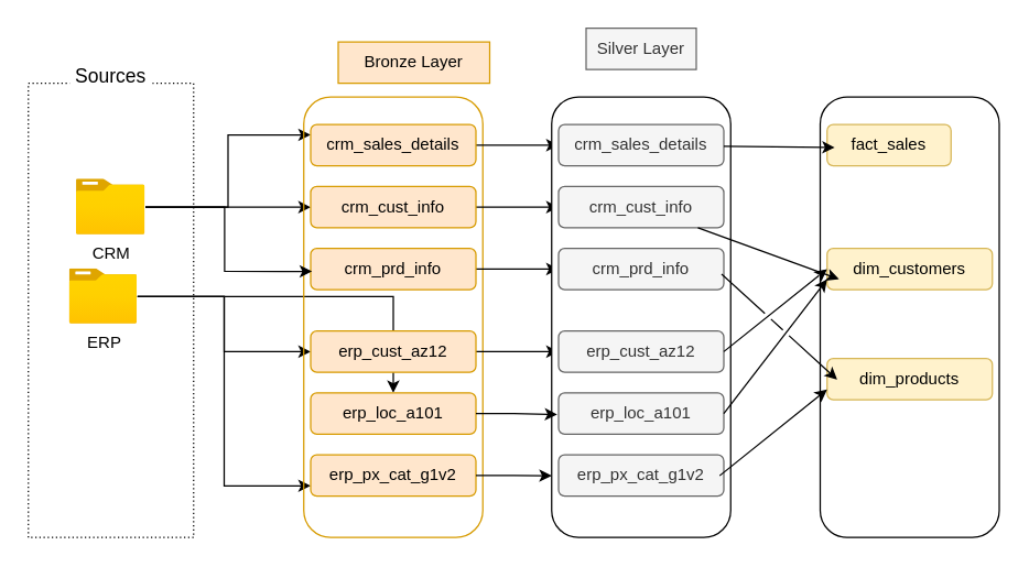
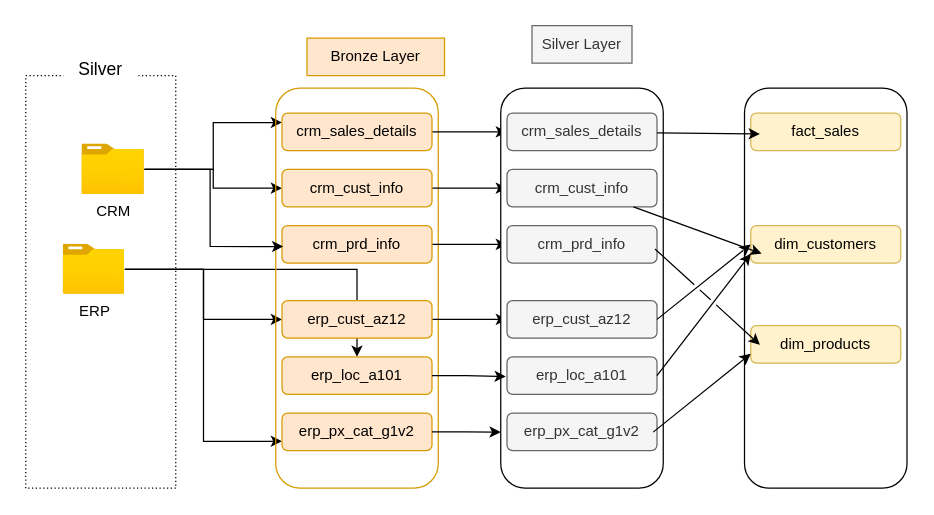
  <mxCell id="0" />
  <mxCell id="1" parent="0" />
  <mxCell id="2" value="" style="rounded=0;whiteSpace=wrap;html=1;fillColor=none;strokeColor=default;dashed=1;dashPattern=1 2;" parent="1" vertex="1"><mxGeometry x="20" y="60" width="120" height="330" as="geometry" /></mxCell>
- <mxCell id="3" value="&lt;font style=&quot;font-size: 14px;&quot;&gt;Sources&lt;/font&gt;" style="text;html=1;align=center;verticalAlign=middle;whiteSpace=wrap;rounded=0;fillColor=default;" parent="1" vertex="1"><mxGeometry x="50" y="40" width="60" height="30" as="geometry" /></mxCell>
+ <mxCell id="3" value="&lt;font style=&quot;font-size: 14px;&quot;&gt;Silver&lt;/font&gt;" style="text;html=1;align=center;verticalAlign=middle;whiteSpace=wrap;rounded=0;fillColor=default;" parent="1" vertex="1"><mxGeometry x="50" y="40" width="60" height="30" as="geometry" /></mxCell>
  <mxCell id="4" style="edgeStyle=orthogonalEdgeStyle;rounded=0;orthogonalLoop=1;jettySize=auto;html=1;entryX=0;entryY=0.25;entryDx=0;entryDy=0;" parent="1" source="6" target="14" edge="1"><mxGeometry relative="1" as="geometry" /></mxCell>
  <mxCell id="5" style="edgeStyle=orthogonalEdgeStyle;rounded=0;orthogonalLoop=1;jettySize=auto;html=1;" parent="1" source="6" target="16" edge="1"><mxGeometry relative="1" as="geometry" /></mxCell>
- <mxCell id="6" value="CRM" style="image;aspect=fixed;html=1;points=[];align=center;fontSize=12;image=img/lib/azure2/general/Folder_Blank.svg;" parent="1" vertex="1"><mxGeometry x="55" y="129.71" width="50" height="40.58" as="geometry" /></mxCell>
+ <mxCell id="6" value="CRM" style="image;aspect=fixed;html=1;points=[];align=center;fontSize=12;image=img/lib/azure2/general/Folder_Blank.svg;" parent="1" vertex="1"><mxGeometry x="65" y="114.71" width="50" height="40.58" as="geometry" /></mxCell>
  <mxCell id="7" style="edgeStyle=orthogonalEdgeStyle;rounded=0;orthogonalLoop=1;jettySize=auto;html=1;entryX=0;entryY=0.5;entryDx=0;entryDy=0;" parent="1" source="10" target="21" edge="1"><mxGeometry relative="1" as="geometry" /></mxCell>
  <mxCell id="8" style="edgeStyle=orthogonalEdgeStyle;rounded=0;orthogonalLoop=1;jettySize=auto;html=1;" parent="1" source="10" target="22" edge="1"><mxGeometry relative="1" as="geometry" /></mxCell>
  <mxCell id="9" style="edgeStyle=orthogonalEdgeStyle;rounded=0;orthogonalLoop=1;jettySize=auto;html=1;entryX=0;entryY=0.75;entryDx=0;entryDy=0;" parent="1" source="10" target="23" edge="1"><mxGeometry relative="1" as="geometry" /></mxCell>
  <mxCell id="10" value="ERP" style="image;aspect=fixed;html=1;points=[];align=center;fontSize=12;image=img/lib/azure2/general/Folder_Blank.svg;" parent="1" vertex="1"><mxGeometry x="50" y="195" width="49.29" height="40" as="geometry" /></mxCell>
  <mxCell id="11" value="" style="rounded=1;whiteSpace=wrap;html=1;fillColor=none;strokeColor=#d79b00;" parent="1" vertex="1"><mxGeometry x="220" y="70" width="130" height="320" as="geometry" /></mxCell>
  <mxCell id="12" value="Bronze Layer" style="text;html=1;align=center;verticalAlign=middle;whiteSpace=wrap;rounded=0;fillColor=#ffe6cc;strokeColor=#d79b00;" parent="1" vertex="1"><mxGeometry x="245" y="30" width="110" height="30" as="geometry" /></mxCell>
  <mxCell id="13" style="edgeStyle=orthogonalEdgeStyle;rounded=0;orthogonalLoop=1;jettySize=auto;html=1;exitX=1;exitY=0.5;exitDx=0;exitDy=0;entryX=0;entryY=0.5;entryDx=0;entryDy=0;" parent="1" source="14" target="26" edge="1"><mxGeometry relative="1" as="geometry" /></mxCell>
  <mxCell id="14" value="crm_sales_details" style="text;html=1;align=center;verticalAlign=middle;whiteSpace=wrap;rounded=1;fillColor=#ffe6cc;strokeColor=#d79b00;" parent="1" vertex="1"><mxGeometry x="225" y="90" width="120" height="30" as="geometry" /></mxCell>
  <mxCell id="15" style="edgeStyle=orthogonalEdgeStyle;rounded=0;orthogonalLoop=1;jettySize=auto;html=1;entryX=0;entryY=0.5;entryDx=0;entryDy=0;" parent="1" source="16" target="27" edge="1"><mxGeometry relative="1" as="geometry" /></mxCell>
  <mxCell id="16" value="crm_cust_info" style="text;html=1;align=center;verticalAlign=middle;whiteSpace=wrap;rounded=1;fillColor=#ffe6cc;strokeColor=#d79b00;" parent="1" vertex="1"><mxGeometry x="225" y="135" width="120" height="30" as="geometry" /></mxCell>
  <mxCell id="17" style="edgeStyle=orthogonalEdgeStyle;rounded=0;orthogonalLoop=1;jettySize=auto;html=1;entryX=0;entryY=0.5;entryDx=0;entryDy=0;" parent="1" source="18" target="28" edge="1"><mxGeometry relative="1" as="geometry" /></mxCell>
  <mxCell id="18" value="crm_prd_info" style="text;html=1;align=center;verticalAlign=middle;whiteSpace=wrap;rounded=1;fillColor=#ffe6cc;strokeColor=#d79b00;" parent="1" vertex="1"><mxGeometry x="225" y="180" width="120" height="30" as="geometry" /></mxCell>
  <mxCell id="19" style="edgeStyle=orthogonalEdgeStyle;rounded=0;orthogonalLoop=1;jettySize=auto;html=1;entryX=0.046;entryY=0.396;entryDx=0;entryDy=0;entryPerimeter=0;" parent="1" source="6" target="11" edge="1"><mxGeometry relative="1" as="geometry" /></mxCell>
  <mxCell id="20" style="edgeStyle=orthogonalEdgeStyle;rounded=0;orthogonalLoop=1;jettySize=auto;html=1;" parent="1" source="21" target="29" edge="1"><mxGeometry relative="1" as="geometry" /></mxCell>
  <mxCell id="21" value="erp_cust_az12" style="text;html=1;align=center;verticalAlign=middle;whiteSpace=wrap;rounded=1;fillColor=#ffe6cc;strokeColor=#d79b00;" parent="1" vertex="1"><mxGeometry x="225" y="240" width="120" height="30" as="geometry" /></mxCell>
  <mxCell id="22" value="erp_loc_a101" style="text;html=1;align=center;verticalAlign=middle;whiteSpace=wrap;rounded=1;fillColor=#ffe6cc;strokeColor=#d79b00;" parent="1" vertex="1"><mxGeometry x="225" y="285" width="120" height="30" as="geometry" /></mxCell>
  <mxCell id="23" value="erp_px_cat_g1v2" style="text;html=1;align=center;verticalAlign=middle;whiteSpace=wrap;rounded=1;fillColor=#ffe6cc;strokeColor=#d79b00;" parent="1" vertex="1"><mxGeometry x="225" y="330" width="120" height="30" as="geometry" /></mxCell>
  <mxCell id="24" value="" style="rounded=1;whiteSpace=wrap;html=1;" parent="1" vertex="1"><mxGeometry x="400" y="70" width="130" height="320" as="geometry" /></mxCell>
  <mxCell id="25" value="Silver Layer" style="text;html=1;align=center;verticalAlign=middle;whiteSpace=wrap;rounded=0;fillColor=#f5f5f5;strokeColor=#666666;fontColor=#333333;" parent="1" vertex="1"><mxGeometry x="425" y="20" width="80" height="30" as="geometry" /></mxCell>
  <mxCell id="26" value="crm_sales_details" style="text;html=1;align=center;verticalAlign=middle;whiteSpace=wrap;rounded=1;fillColor=#f5f5f5;strokeColor=#666666;fontColor=#333333;" parent="1" vertex="1"><mxGeometry x="405" y="90" width="120" height="30" as="geometry" /></mxCell>
  <mxCell id="27" value="crm_cust_info" style="text;html=1;align=center;verticalAlign=middle;whiteSpace=wrap;rounded=1;fillColor=#f5f5f5;strokeColor=#666666;fontColor=#333333;" parent="1" vertex="1"><mxGeometry x="405" y="135" width="120" height="30" as="geometry" /></mxCell>
  <mxCell id="28" value="crm_prd_info" style="text;html=1;align=center;verticalAlign=middle;whiteSpace=wrap;rounded=1;fillColor=#f5f5f5;strokeColor=#666666;fontColor=#333333;" parent="1" vertex="1"><mxGeometry x="405" y="180" width="120" height="30" as="geometry" /></mxCell>
  <mxCell id="29" value="erp_cust_az12" style="text;html=1;align=center;verticalAlign=middle;whiteSpace=wrap;rounded=1;fillColor=#f5f5f5;strokeColor=#666666;fontColor=#333333;" parent="1" vertex="1"><mxGeometry x="405" y="240" width="120" height="30" as="geometry" /></mxCell>
  <mxCell id="30" value="erp_loc_a101" style="text;html=1;align=center;verticalAlign=middle;whiteSpace=wrap;rounded=1;fillColor=#f5f5f5;strokeColor=#666666;fontColor=#333333;" parent="1" vertex="1"><mxGeometry x="405" y="285" width="120" height="30" as="geometry" /></mxCell>
  <mxCell id="31" value="erp_px_cat_g1v2" style="text;html=1;align=center;verticalAlign=middle;whiteSpace=wrap;rounded=1;fillColor=#f5f5f5;strokeColor=#666666;fontColor=#333333;" parent="1" vertex="1"><mxGeometry x="405" y="330" width="120" height="30" as="geometry" /></mxCell>
  <mxCell id="32" style="edgeStyle=orthogonalEdgeStyle;rounded=0;orthogonalLoop=1;jettySize=auto;html=1;entryX=0.031;entryY=0.721;entryDx=0;entryDy=0;entryPerimeter=0;" parent="1" source="22" target="24" edge="1"><mxGeometry relative="1" as="geometry" /></mxCell>
  <mxCell id="33" style="edgeStyle=orthogonalEdgeStyle;rounded=0;orthogonalLoop=1;jettySize=auto;html=1;entryX=0;entryY=0.86;entryDx=0;entryDy=0;entryPerimeter=0;" parent="1" source="23" target="24" edge="1"><mxGeometry relative="1" as="geometry" /></mxCell>
  <mxCell id="34" value="" style="rounded=1;whiteSpace=wrap;html=1;" vertex="1" parent="1"><mxGeometry x="595" y="70" width="130" height="320" as="geometry" /></mxCell>
- <mxCell id="35" value="fact_sales" style="text;html=1;align=center;verticalAlign=middle;whiteSpace=wrap;rounded=1;fillColor=#fff2cc;strokeColor=#d6b656;" vertex="1" parent="1"><mxGeometry x="600" y="90" width="90" height="30" as="geometry" /></mxCell>
+ <mxCell id="35" value="fact_sales" style="text;html=1;align=center;verticalAlign=middle;whiteSpace=wrap;rounded=1;fillColor=#fff2cc;strokeColor=#d6b656;" vertex="1" parent="1"><mxGeometry x="600" y="90" width="120" height="30" as="geometry" /></mxCell>
  <mxCell id="36" value="dim_customers" style="text;html=1;align=center;verticalAlign=middle;whiteSpace=wrap;rounded=1;fillColor=#fff2cc;strokeColor=#d6b656;" vertex="1" parent="1"><mxGeometry x="600" y="180" width="120" height="30" as="geometry" /></mxCell>
  <mxCell id="37" value="dim_products" style="text;html=1;align=center;verticalAlign=middle;whiteSpace=wrap;rounded=1;fillColor=#fff2cc;strokeColor=#d6b656;" vertex="1" parent="1"><mxGeometry x="600" y="260" width="120" height="30" as="geometry" /></mxCell>
  <mxCell id="38" value="" style="endArrow=classic;html=1;rounded=0;entryX=0.061;entryY=0.556;entryDx=0;entryDy=0;entryPerimeter=0;" edge="1" parent="1" source="26" target="35"><mxGeometry width="50" height="50" relative="1" as="geometry"><mxPoint x="540" y="110" as="sourcePoint" /><mxPoint x="480" y="160" as="targetPoint" /></mxGeometry></mxCell>
  <mxCell id="39" value="" style="endArrow=classic;html=1;rounded=0;entryX=0.072;entryY=0.744;entryDx=0;entryDy=0;entryPerimeter=0;jumpStyle=gap;" edge="1" parent="1" source="27" target="36"><mxGeometry width="50" height="50" relative="1" as="geometry"><mxPoint x="550" y="100" as="sourcePoint" /><mxPoint x="632" y="101" as="targetPoint" /></mxGeometry></mxCell>
  <mxCell id="40" value="" style="endArrow=classic;html=1;rounded=0;entryX=0;entryY=0.5;entryDx=0;entryDy=0;exitX=1;exitY=0.5;exitDx=0;exitDy=0;jumpStyle=gap;" edge="1" parent="1" source="29" target="36"><mxGeometry width="50" height="50" relative="1" as="geometry"><mxPoint x="570" y="190" as="sourcePoint" /><mxPoint x="649" y="227" as="targetPoint" /></mxGeometry></mxCell>
  <mxCell id="41" value="" style="endArrow=classic;html=1;rounded=0;entryX=0;entryY=0.75;entryDx=0;entryDy=0;exitX=1;exitY=0.5;exitDx=0;exitDy=0;jumpStyle=gap;" edge="1" parent="1" source="30" target="36"><mxGeometry width="50" height="50" relative="1" as="geometry"><mxPoint x="550" y="295" as="sourcePoint" /><mxPoint x="625" y="220" as="targetPoint" /></mxGeometry></mxCell>
  <mxCell id="42" value="" style="endArrow=classic;html=1;rounded=0;entryX=0.061;entryY=0.511;entryDx=0;entryDy=0;exitX=0.949;exitY=0.402;exitDx=0;exitDy=0;exitPerimeter=0;entryPerimeter=0;jumpStyle=gap;" edge="1" parent="1" source="24" target="37"><mxGeometry width="50" height="50" relative="1" as="geometry"><mxPoint x="560" y="305" as="sourcePoint" /><mxPoint x="635" y="230" as="targetPoint" /></mxGeometry></mxCell>
  <mxCell id="43" value="" style="endArrow=classic;html=1;rounded=0;entryX=0;entryY=0.75;entryDx=0;entryDy=0;exitX=0.938;exitY=0.86;exitDx=0;exitDy=0;exitPerimeter=0;jumpStyle=gap;" edge="1" parent="1" source="24" target="37"><mxGeometry width="50" height="50" relative="1" as="geometry"><mxPoint x="560" y="365" as="sourcePoint" /><mxPoint x="635" y="290" as="targetPoint" /></mxGeometry></mxCell>
